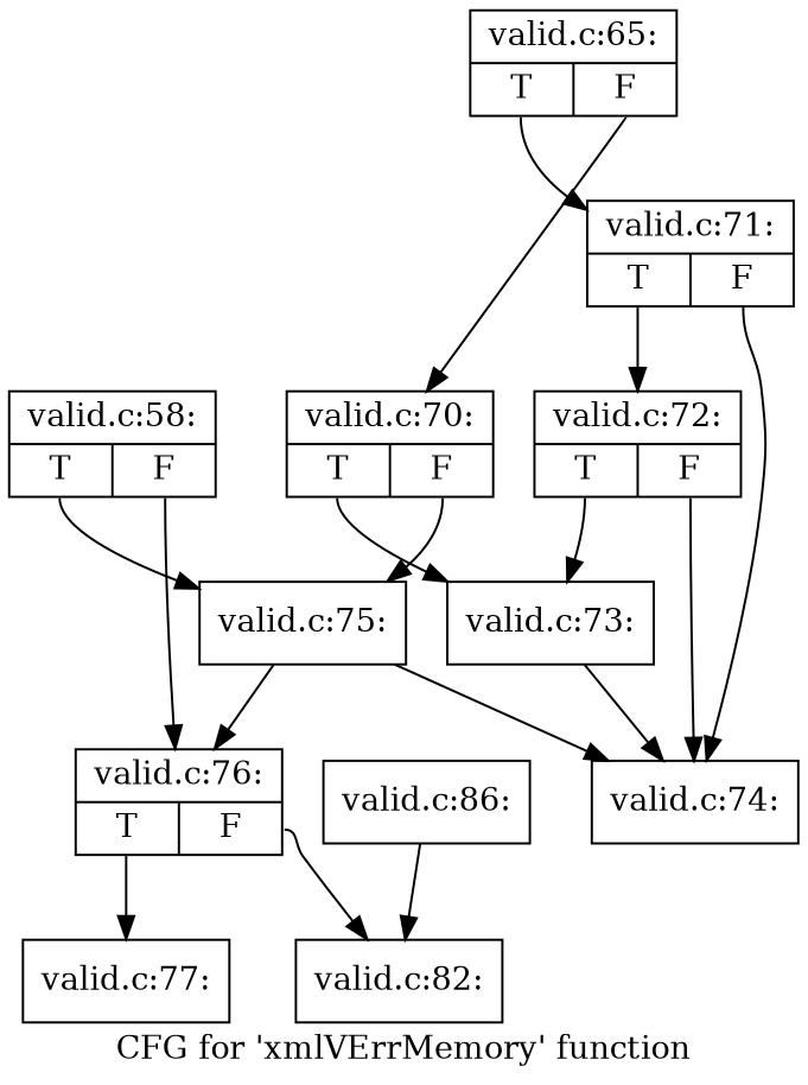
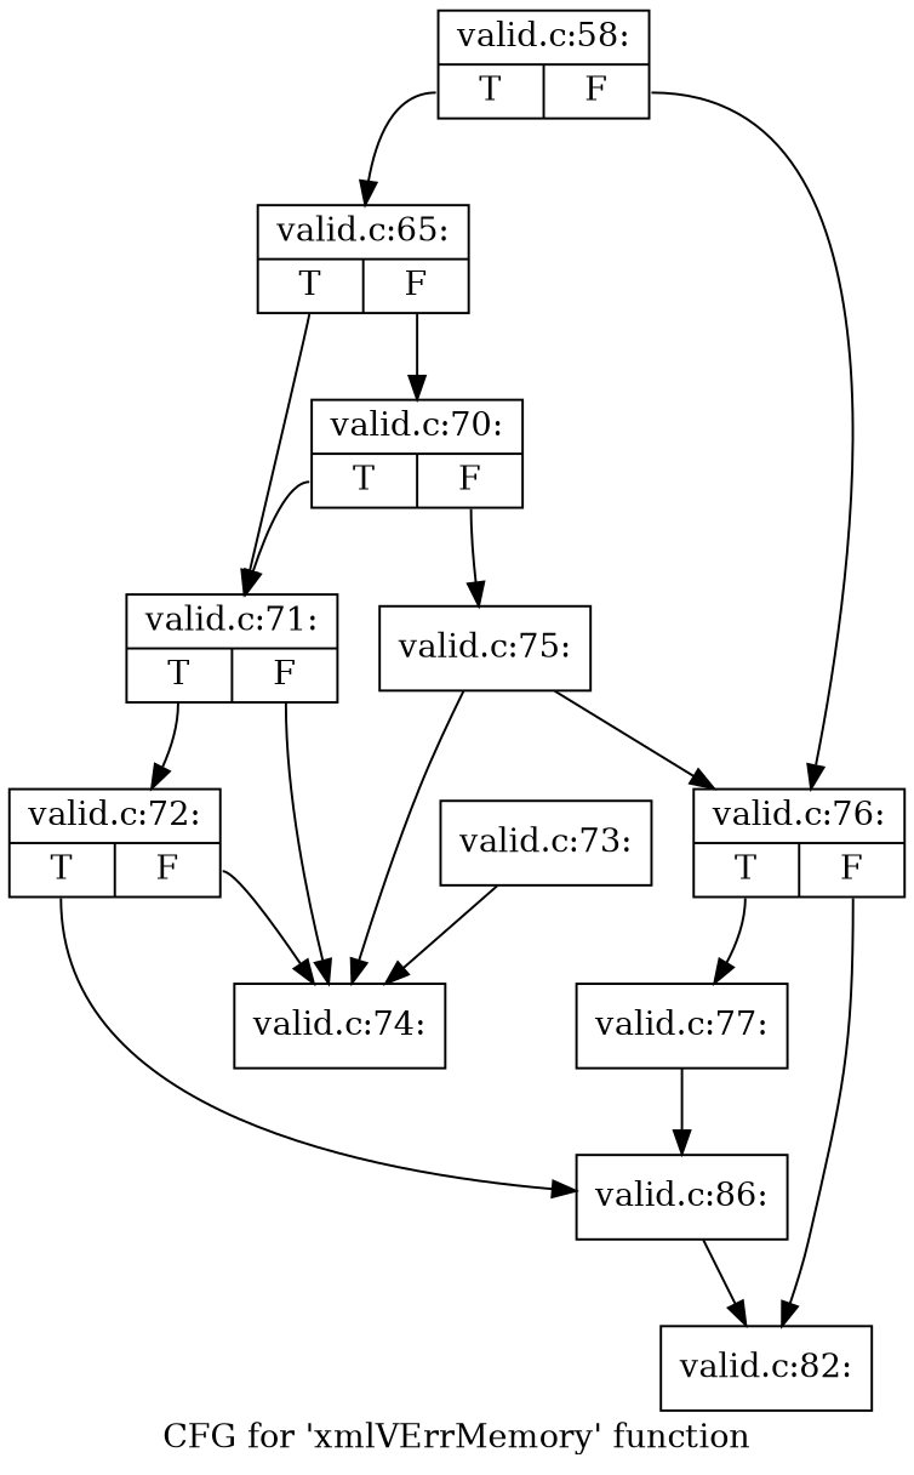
  digraph {
    label="CFG for 'xmlVErrMemory' function"
    node [shape=record]
    edge [tailport=s0]
    n1 [label="{valid.c:58:|{<s0>T|<s1>F}}"]
    n2 [label="{valid.c:65:|{<s0>T|<s1>F}}"]
    n3 [label="{valid.c:76:|{<s0>T|<s1>F}}"]
    n4 [label="{valid.c:71:|{<s0>T|<s1>F}}"]
    n5 [label="{valid.c:70:|{<s0>T|<s1>F}}"]
    n6 [label="{valid.c:77:}"]
    n7 [label="{valid.c:82:}"]
    n8 [label="{valid.c:72:|{<s0>T|<s1>F}}"]
    n9 [label="{valid.c:74:}"]
    n10 [label="{valid.c:75:}"]
    n11 [label="{valid.c:86:}"]
    n12 [label="{valid.c:73:}"]
-   n1 -> n10
+   n1 -> n2
    n1 -> n3 [tailport=s1]
    n2 -> n4
    n2 -> n5 [tailport=s1]
    n3 -> n6
    n3 -> n7 [tailport=s1]
    n4 -> n8
    n4 -> n9 [tailport=s1]
-   n5 -> n12
+   n5 -> n4
    n5 -> n10 [tailport=s1]
+   n6 -> n11
    n8 -> n9 [tailport=s1]
-   n8 -> n12
+   n8 -> n11
    n10 -> n3
    n10 -> n9
    n11 -> n7
    n12 -> n9
  }
